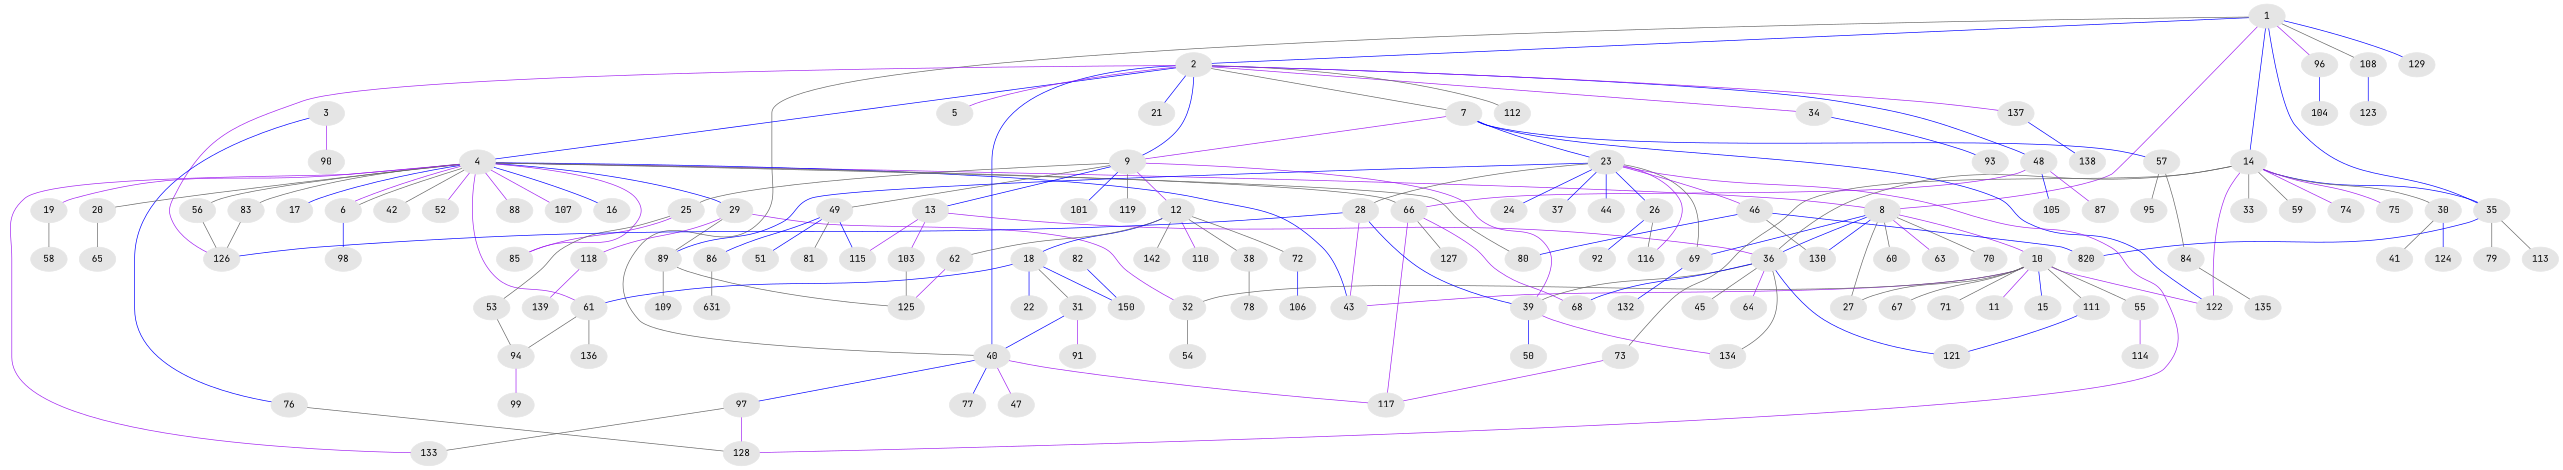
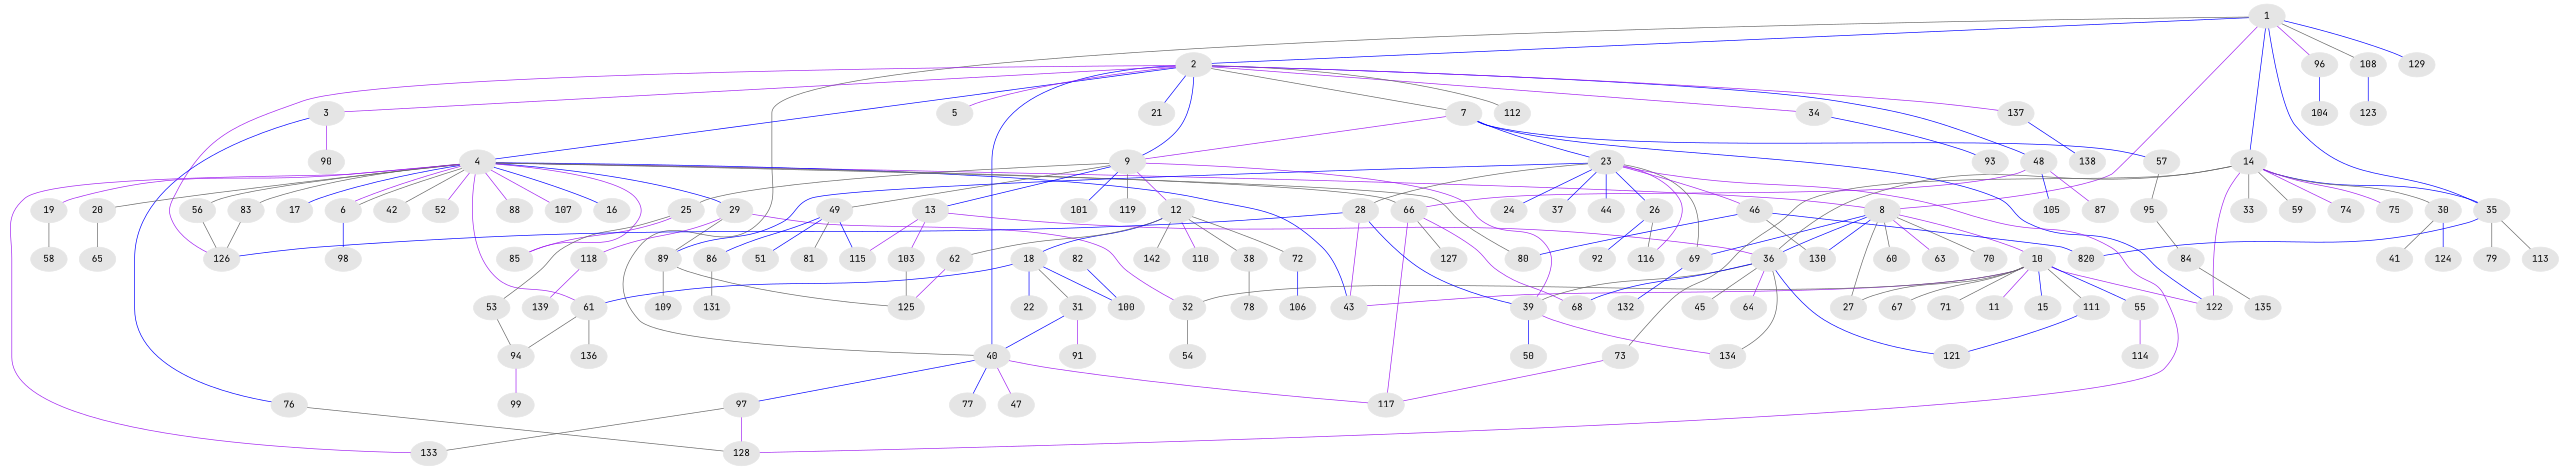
  graph {
    fontname="JetBrains Mono"
    node [color=gray90 fontname="JetBrains Mono" style=filled]
    edge [color=gray40 fontname="JetBrains Mono"]
    1
    2
    8
    14
    35
    40
    96
    108
    129
    3
    4
    5
    7
    9
    21
    34
    48
    112
    126
    137
    10
    27
    36
    60
    63
    69
    70
    130
    122
    30
    33
    59
    73
    74
    75
    79
    113
    n38 [label=820]
    47
    77
    97
    117
    104
    123
    76
    90
    6
    16
    17
    19
    20
    29
    42
    43
    52
    56
    61
    66
    80
    83
    85
    88
    107
    133
    23
    57
    12
    13
    25
    39
    49
    101
    119
    93
    87
    105
    138
    128
    98
    58
    65
    32
    89
    118
    94
    136
    68
    127
    24
    26
    28
    37
    44
    46
    116
    84
    95
    11
    15
    55
    67
    71
    111
    45
    64
    121
    134
    132
    18
    38
    62
    72
    n113 [label=142]
    110
    103
    115
    53
    50
    51
    81
    86
    54
    114
    22
    31
-   100 [label=150]
+   100
    78
    125
    106
    41
    124
    91
    92
    109
    139
-   131 [label=631]
+   131
    99
    82
    135
    1 -- 2 [color=blue]
    1 -- 8 [color=purple]
    1 -- 14 [color=blue]
    1 -- 35 [color=blue]
    1 -- 40
    1 -- 96 [color=purple]
    1 -- 108
    1 -- 129 [color=blue]
    2 -- 40 [color=blue]
+   2 -- 3 [color=purple]
    2 -- 4 [color=blue]
    2 -- 5 [color=purple]
    2 -- 7
    2 -- 9 [color=blue]
    2 -- 21 [color=blue]
    2 -- 34 [color=purple]
    2 -- 48 [color=blue]
    2 -- 112
    2 -- 126 [color=purple]
    2 -- 137 [color=purple]
    8 -- 10 [color=purple]
    8 -- 27
    8 -- 36 [color=blue]
    8 -- 60
    8 -- 63 [color=purple]
    8 -- 69 [color=blue]
    8 -- 70
    8 -- 130 [color=blue]
    14 -- 35 [color=blue]
    14 -- 36
    14 -- 122 [color=purple]
    14 -- 30
    14 -- 33
    14 -- 59
    14 -- 73
    14 -- 74 [color=purple]
    14 -- 75 [color=purple]
    35 -- 79
    35 -- 113
    35 -- n38 [color=blue]
    40 -- 47 [color=purple]
    40 -- 77 [color=blue]
    40 -- 97 [color=blue]
    40 -- 117 [color=purple]
    96 -- 104 [color=blue]
    108 -- 123 [color=blue]
    3 -- 76 [color=blue]
    3 -- 90 [color=purple]
    4 -- 8 [color=purple]
    4 -- 6 [color=purple]
    4 -- 6
    4 -- 16 [color=blue]
    4 -- 17 [color=blue]
    4 -- 19 [color=purple]
    4 -- 20
    4 -- 29 [color=blue]
    4 -- 42
    4 -- 43 [color=blue]
    4 -- 52 [color=purple]
    4 -- 56
    4 -- 61 [color=purple]
    4 -- 66
    4 -- 80
    4 -- 83
    4 -- 85 [color=purple]
    4 -- 88 [color=purple]
    4 -- 107 [color=purple]
    4 -- 133 [color=purple]
    7 -- 9 [color=purple]
    7 -- 122 [color=blue]
    7 -- 23 [color=blue]
    7 -- 57 [color=blue]
    9 -- 12 [color=purple]
    9 -- 13 [color=blue]
    9 -- 25
    9 -- 39 [color=purple]
    9 -- 49
    9 -- 101 [color=blue]
    9 -- 119
    34 -- 93 [color=blue]
    48 -- 66 [color=purple]
    48 -- 87 [color=purple]
    48 -- 105 [color=blue]
    137 -- 138 [color=blue]
    10 -- 27
    10 -- 122 [color=purple]
    10 -- 43 [color=purple]
    10 -- 32
    10 -- 11 [color=purple]
    10 -- 15 [color=blue]
-   10 -- 55
+   10 -- 55 [color=blue]
    10 -- 67
    10 -- 71
    10 -- 111
    36 -- 39
    36 -- 68 [color=blue]
    36 -- 45
    36 -- 64 [color=purple]
    36 -- 121 [color=blue]
    36 -- 134
    69 -- 132 [color=blue]
    30 -- 41
    30 -- 124 [color=blue]
    73 -- 117 [color=purple]
    97 -- 133
    97 -- 128 [color=purple]
    76 -- 128
    6 -- 98 [color=blue]
    19 -- 58
    20 -- 65
    29 -- 32 [color=purple]
    29 -- 89
    29 -- 118 [color=purple]
    56 -- 126
    61 -- 94
    61 -- 136
    66 -- 117 [color=purple]
    66 -- 68 [color=purple]
    66 -- 127
    83 -- 126
    23 -- 69
    23 -- 128 [color=purple]
    23 -- 89 [color=blue]
    23 -- 24 [color=blue]
    23 -- 26 [color=blue]
    23 -- 28
    23 -- 37 [color=blue]
    23 -- 44 [color=blue]
    23 -- 46 [color=purple]
    23 -- 116 [color=purple]
-   57 -- 84
+   95 -- 84
    57 -- 95
    12 -- 18 [color=blue]
    12 -- 38
    12 -- 62
    12 -- 72
    12 -- n113
    12 -- 110 [color=purple]
    13 -- 36 [color=purple]
    13 -- 103 [color=purple]
    13 -- 115 [color=purple]
    25 -- 85 [color=purple]
    25 -- 53
    39 -- 134 [color=purple]
    39 -- 50 [color=blue]
    49 -- 115 [color=blue]
    49 -- 51 [color=blue]
    49 -- 81
    49 -- 86 [color=blue]
    32 -- 54
    89 -- 125
    89 -- 109
    118 -- 139 [color=purple]
    94 -- 99 [color=purple]
    26 -- 116
    26 -- 92 [color=blue]
    28 -- 126 [color=blue]
    28 -- 43 [color=purple]
    28 -- 39 [color=blue]
    46 -- 130
    46 -- n38 [color=blue]
    46 -- 80 [color=blue]
    84 -- 135
    55 -- 114 [color=purple]
    111 -- 121 [color=blue]
    18 -- 61 [color=blue]
    18 -- 22 [color=blue]
    18 -- 31
    18 -- 100 [color=blue]
    38 -- 78
    62 -- 125 [color=purple]
    72 -- 106 [color=blue]
    103 -- 125
    53 -- 94
    86 -- 131
    31 -- 40 [color=blue]
    31 -- 91 [color=purple]
    82 -- 100 [color=blue]
  }
